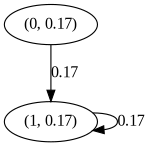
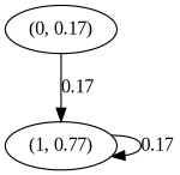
  digraph {
    fontname="Liberation Serif"
    node [fontname="Liberation Serif"]
    edge [fontname="Liberation Serif"]
    n1 [label="(0, 0.17)"]
-   n2 [label="(1, 0.17)"]
+   n2 [label="(1, 0.77)"]
    n1 -> n2 [label=0.17]
    n2 -> n2 [label=0.17]
  }
